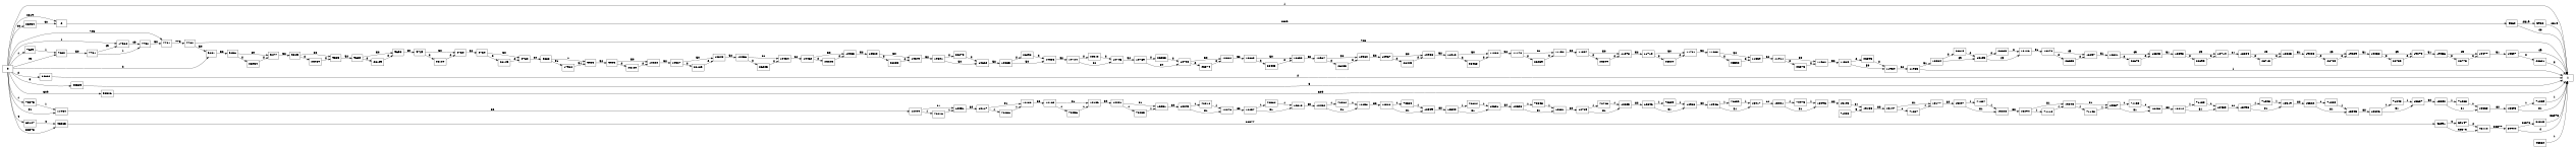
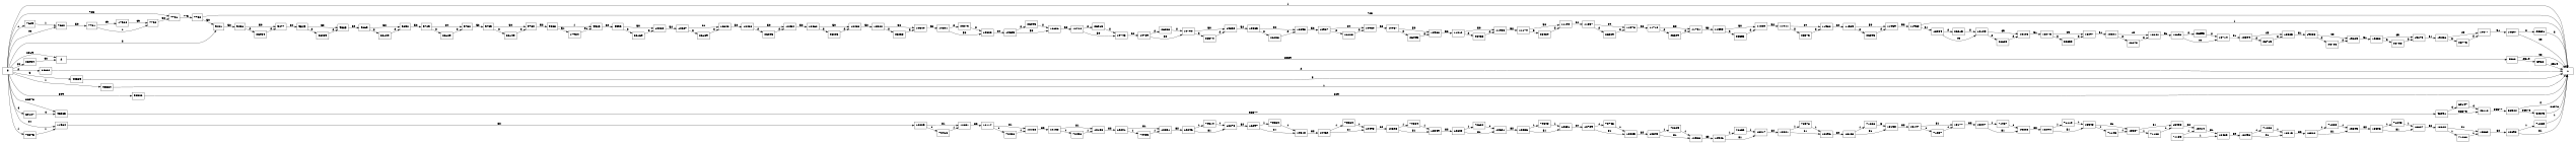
  digraph {
    rankdir=LR
    node [shape=rectangle]
    2
    5560
    1
    5982
    7629
    7630
    7731
    7752
    17964
    7781
    7782
    9441
    9456
    9477
    26054
    9549
    9585
    26089
    9669
    9690
    26109
    9729
    9750
    26129
    9759
    9780
    26149
    9888
    9909
    17984
    9999
    10020
    26169
    10327
    10348
    26189
    10436
    10454
    26205
    10462
    10483
    26225
    10520
    10549
    26253
    10601
    10622
    26273
    10635
    10656
    26293
    10724
    10745
    26313
    10769
    10790
    26333
    10832
    26374
    10865
    10895
    26403
    10937
    10960
    26425
    10967
    10988
    26445
    11012
    11036
    26468
    11170
    11192
    26489
    11557
    11578
    26509
    11710
    11731
    26529
    11833
    11860
    26555
    11911
    11932
    26575
    n87 [label=11939]
    11959
    26595
    11963
    18084
    18105
    26615
    18126
    26635
    11964
    12009
    12051
    70416
    12117
    12138
    70436
    12165
    12186
    70456
    12201
    12231
    70485
    12246
    12276
    70514
    12297
    12318
    70534
    12462
    12493
    70564
    12528
    12549
    70584
    12600
    12621
    70604
    12636
    12681
    70648
    12729
    12825
    70743
    12846
    12933
    70829
    12946
    13017
    70899
    13021
    13096
    70973
    13103
    13138
    71008
    13147
    13177
    71037
    13207
    13228
    71057
    13294
    13348
    71110
    13387
    71148
    13408
    71168
    13414
    13435
    71188
    13498
    13519
    71208
    13522
    13543
    71228
    13606
    13627
    71248
    13642
    13663
    71268
    13693
    71269
    18276
    18297
    26655
    18321
    18342
    26675
    18693
    18714
    26695
    18804
    18825
    26715
    19008
    19029
    26735
    19058
    19079
    26755
    19456
    19477
    26775
    19597
    28621
    26034
    34602
    n197 [label=40589]
    46564
    46565
    48091
    48112
    60147
    50944
    52545
    58526
    60127
    70375
    0
    2 -> 5560 [label=2559]
    5560 -> 1 [label=40]
    5560 -> 5982 [label=2519]
    5982 -> 1 [label=2519]
    7629 -> 7630 [label=1]
    7630 -> 7731 [label=50]
    7731 -> 7752 [label=1]
    7731 -> 17964 [label=49]
    7752 -> 7781 [label=50]
    17964 -> 7752 [label=49]
    7781 -> 7782 [label=775]
    7782 -> 1 [label=725]
    7782 -> 9441 [label=50]
    9441 -> 9456 [label=52]
    9456 -> 9477 [label=50]
    9456 -> 26054 [label=2]
    9477 -> 9549 [label=52]
    26054 -> 9477 [label=2]
    9549 -> 9585 [label=50]
    9549 -> 26089 [label=2]
    9585 -> 9669 [label=52]
    26089 -> 9585 [label=2]
    9669 -> 9690 [label=50]
    9669 -> 26109 [label=2]
    9690 -> 9729 [label=52]
    26109 -> 9690 [label=2]
    9729 -> 9750 [label=50]
    9729 -> 26129 [label=2]
    9750 -> 9759 [label=52]
    26129 -> 9750 [label=2]
    9759 -> 9780 [label=50]
    9759 -> 26149 [label=2]
    9780 -> 9888 [label=52]
    26149 -> 9780 [label=2]
    9888 -> 9909 [label=1]
    9888 -> 17984 [label=51]
    9909 -> 9999 [label=52]
    17984 -> 9909 [label=51]
    9999 -> 10020 [label=50]
    9999 -> 26169 [label=2]
    10020 -> 10327 [label=52]
    26169 -> 10020 [label=2]
    10327 -> 10348 [label=50]
    10327 -> 26189 [label=2]
    10348 -> 10436 [label=52]
    26189 -> 10348 [label=2]
    10436 -> 10454 [label=50]
    10436 -> 26205 [label=2]
    10454 -> 10462 [label=52]
    26205 -> 10454 [label=2]
    10462 -> 10483 [label=50]
    10462 -> 26225 [label=2]
    10483 -> 10520 [label=52]
    26225 -> 10483 [label=2]
    10520 -> 10549 [label=50]
    10520 -> 26253 [label=2]
    10549 -> 10601 [label=52]
    26253 -> 10549 [label=2]
    10601 -> 10622 [label=50]
    10601 -> 26273 [label=2]
    10622 -> 10635 [label=52]
    26273 -> 10622 [label=2]
    10635 -> 10656 [label=50]
    10635 -> 26293 [label=2]
    10656 -> 10724 [label=52]
    26293 -> 10656 [label=2]
    10724 -> 10745 [label=50]
    10724 -> 26313 [label=2]
    10745 -> 10769 [label=52]
    26313 -> 10745 [label=2]
    10769 -> 10790 [label=50]
    10769 -> 26333 [label=2]
    10790 -> 10832 [label=50]
    10790 -> 26374 [label=2]
    26333 -> 10790 [label=2]
    10832 -> 10865 [label=52]
    26374 -> 10832 [label=2]
    10865 -> 10895 [label=50]
    10865 -> 26403 [label=2]
    10895 -> 10937 [label=52]
    26403 -> 10895 [label=2]
    10937 -> 10960 [label=50]
    10937 -> 26425 [label=2]
    10960 -> 10967 [label=52]
    26425 -> 10960 [label=2]
    10967 -> 10988 [label=50]
    10967 -> 26445 [label=2]
    10988 -> 11012 [label=52]
    26445 -> 10988 [label=2]
    11012 -> 11036 [label=50]
    11012 -> 26468 [label=2]
    11036 -> 11170 [label=52]
    26468 -> 11036 [label=2]
    11170 -> 11192 [label=50]
    11170 -> 26489 [label=2]
    11192 -> 11557 [label=52]
    26489 -> 11192 [label=2]
    11557 -> 11578 [label=50]
    11557 -> 26509 [label=2]
    11578 -> 11710 [label=52]
    26509 -> 11578 [label=2]
    11710 -> 11731 [label=50]
    11710 -> 26529 [label=2]
    11731 -> 11833 [label=52]
    26529 -> 11731 [label=2]
    11833 -> 11860 [label=50]
    11833 -> 26555 [label=2]
    11860 -> 11911 [label=52]
    26555 -> 11860 [label=2]
    11911 -> 11932 [label=50]
    11911 -> 26575 [label=2]
    11932 -> n87 [label=52]
    26575 -> 11932 [label=2]
    n87 -> 11959 [label=50]
    n87 -> 26595 [label=2]
    11959 -> 11963 [label=52]
    26595 -> 11959 [label=2]
    11963 -> 1 [label=1]
    11963 -> 18084 [label=51]
    18084 -> 18105 [label=49]
    18084 -> 26615 [label=2]
    18105 -> 18126 [label=49]
    18105 -> 26635 [label=2]
    26615 -> 18105 [label=2]
    18126 -> 18276 [label=51]
    26635 -> 18126 [label=2]
    11964 -> 12009 [label=82]
    12009 -> 12051 [label=81]
    12009 -> 70416 [label=1]
    12051 -> 12117 [label=82]
    70416 -> 12051 [label=1]
    12117 -> 12138 [label=81]
    12117 -> 70436 [label=1]
    12138 -> 12165 [label=82]
    70436 -> 12138 [label=1]
    12165 -> 12186 [label=81]
    12165 -> 70456 [label=1]
    12186 -> 12201 [label=82]
    70456 -> 12186 [label=1]
    12201 -> 12231 [label=81]
    12201 -> 70485 [label=1]
    12231 -> 12246 [label=82]
    70485 -> 12231 [label=1]
    12246 -> 12276 [label=81]
    12246 -> 70514 [label=1]
    12276 -> 12297 [label=82]
    70514 -> 12276 [label=1]
    12297 -> 12318 [label=81]
    12297 -> 70534 [label=1]
    12318 -> 12462 [label=82]
    70534 -> 12318 [label=1]
    12462 -> 12493 [label=81]
    12462 -> 70564 [label=1]
    12493 -> 12528 [label=82]
    70564 -> 12493 [label=1]
    12528 -> 12549 [label=81]
    12528 -> 70584 [label=1]
    12549 -> 12600 [label=82]
    70584 -> 12549 [label=1]
    12600 -> 12621 [label=81]
    12600 -> 70604 [label=1]
    12621 -> 12636 [label=82]
    70604 -> 12621 [label=1]
    12636 -> 12681 [label=81]
    12636 -> 70648 [label=1]
    12681 -> 12729 [label=82]
    70648 -> 12681 [label=1]
    12729 -> 12825 [label=81]
    12729 -> 70743 [label=1]
    12825 -> 12846 [label=82]
    70743 -> 12825 [label=1]
    12846 -> 12933 [label=81]
    12846 -> 70829 [label=1]
    12933 -> 12946 [label=82]
    70829 -> 12933 [label=1]
    12946 -> 13017 [label=81]
    12946 -> 70899 [label=1]
    13017 -> 13021 [label=82]
    70899 -> 13017 [label=1]
    13021 -> 13096 [label=81]
    13021 -> 70973 [label=1]
    13096 -> 13103 [label=82]
    70973 -> 13096 [label=1]
    13103 -> 13138 [label=81]
+   13103 -> 71008 [label=1]
    13138 -> 13147 [label=82]
    71008 -> 13138 [label=3]
    13147 -> 13177 [label=81]
    13147 -> 71037 [label=1]
    13177 -> 13207 [label=82]
    71037 -> 13177 [label=1]
    13207 -> 13228 [label=81]
    13207 -> 71057 [label=1]
    13228 -> 13294 [label=82]
    71057 -> 13228 [label=1]
    13294 -> 13348 [label=81]
    13294 -> 71110 [label=1]
    13348 -> 13387 [label=81]
    13348 -> 71148 [label=1]
    71110 -> 13348 [label=1]
    13387 -> 13408 [label=81]
    13387 -> 71168 [label=1]
    71148 -> 13387 [label=1]
    13408 -> 13414 [label=82]
    71168 -> 13408 [label=1]
    13414 -> 13435 [label=81]
-   13414 -> 71188 [label=1]
+   71188 -> 13414 [label=1]
    13435 -> 13498 [label=82]
    71188 -> 13435 [label=1]
    13498 -> 13519 [label=81]
    13498 -> 71208 [label=1]
    13519 -> 13522 [label=82]
    71208 -> 13519 [label=1]
    13522 -> 13543 [label=81]
    13522 -> 71228 [label=1]
    13543 -> 13606 [label=82]
    71228 -> 13543 [label=1]
    13606 -> 13627 [label=81]
    13606 -> 71248 [label=1]
    13627 -> 13642 [label=82]
    71248 -> 13627 [label=1]
    13642 -> 13663 [label=81]
    13642 -> 71268 [label=1]
    13663 -> 13693 [label=82]
    71268 -> 13663 [label=1]
    13693 -> 1 [label=81]
    13693 -> 71269 [label=1]
    71269 -> 1 [label=1]
    18276 -> 18297 [label=49]
    18276 -> 26655 [label=2]
    18297 -> 18321 [label=51]
    26655 -> 18297 [label=2]
    18321 -> 18342 [label=49]
    18321 -> 26675 [label=2]
    18342 -> 18693 [label=51]
    26675 -> 18342 [label=2]
    18693 -> 18714 [label=49]
    18693 -> 26695 [label=2]
    18714 -> 18804 [label=51]
    26695 -> 18714 [label=2]
    18804 -> 18825 [label=49]
    18804 -> 26715 [label=2]
    18825 -> 19008 [label=51]
    26715 -> 18825 [label=2]
    19008 -> 19029 [label=49]
    19008 -> 26735 [label=2]
    19029 -> 19058 [label=51]
    26735 -> 19029 [label=2]
    19058 -> 19079 [label=49]
    19058 -> 26755 [label=2]
    19079 -> 19456 [label=51]
    26755 -> 19079 [label=2]
    19456 -> 19477 [label=49]
    19456 -> 26775 [label=2]
    19477 -> 19597 [label=51]
    26775 -> 19477 [label=2]
    19597 -> 1 [label=49]
    19597 -> 28621 [label=2]
    28621 -> 1 [label=2]
    26034 -> 2 [label=40]
    34602 -> 1 [label=2]
    n197 -> 1 [label=3]
    46564 -> 1 [label=1]
    46565 -> 48091 [label=36577]
    48091 -> 48112 [label=36573]
    48091 -> 60147 [label=4]
    48112 -> 50944 [label=36577]
    60147 -> 48112 [label=4]
    50944 -> 1 [label=4]
    50944 -> 52545 [label=36573]
    52545 -> 1 [label=36573]
    58526 -> 1 [label=309]
    60127 -> 46565 [label=4]
    70375 -> 11964 [label=1]
    0 -> 2 [label=2519]
    0 -> 1 [label=1]
    0 -> 7629 [label=1]
    0 -> 7630 [label=49]
    0 -> 7781 [label=725]
    0 -> 9441 [label=2]
    0 -> 11964 [label=81]
    0 -> 26034 [label=40]
    0 -> 34602 [label=2]
    0 -> n197 [label=3]
-   0 -> 17964 [label=1]
+   0 -> 46564 [label=1]
    0 -> 46565 [label=36573]
    0 -> 58526 [label=309]
    0 -> 60127 [label=4]
    0 -> 70375 [label=1]
  }
